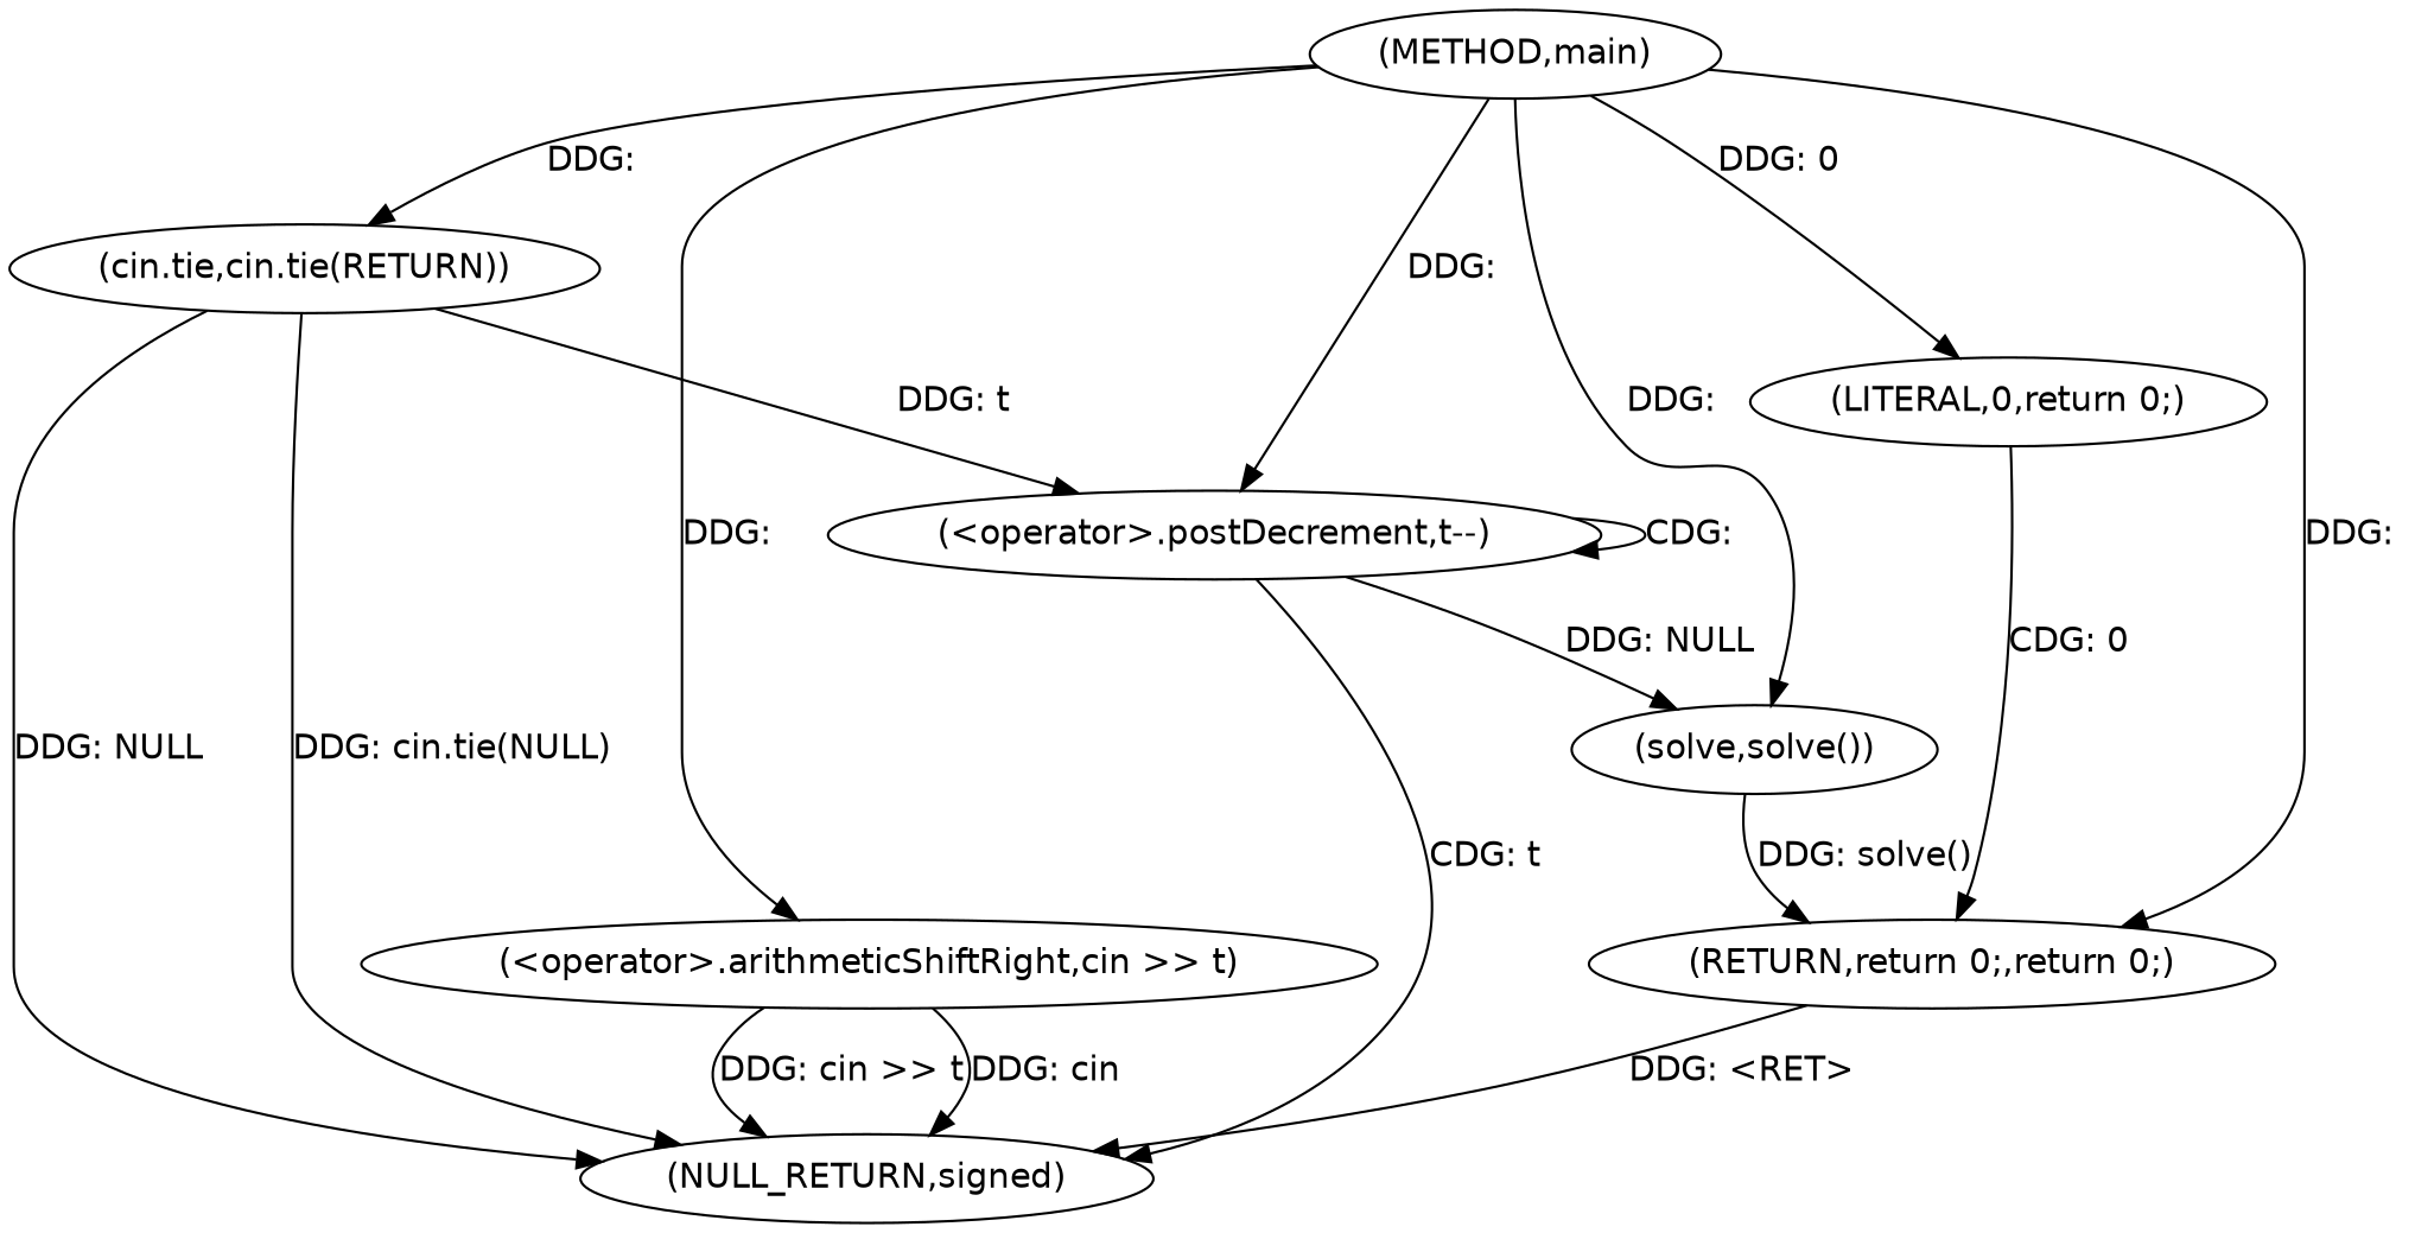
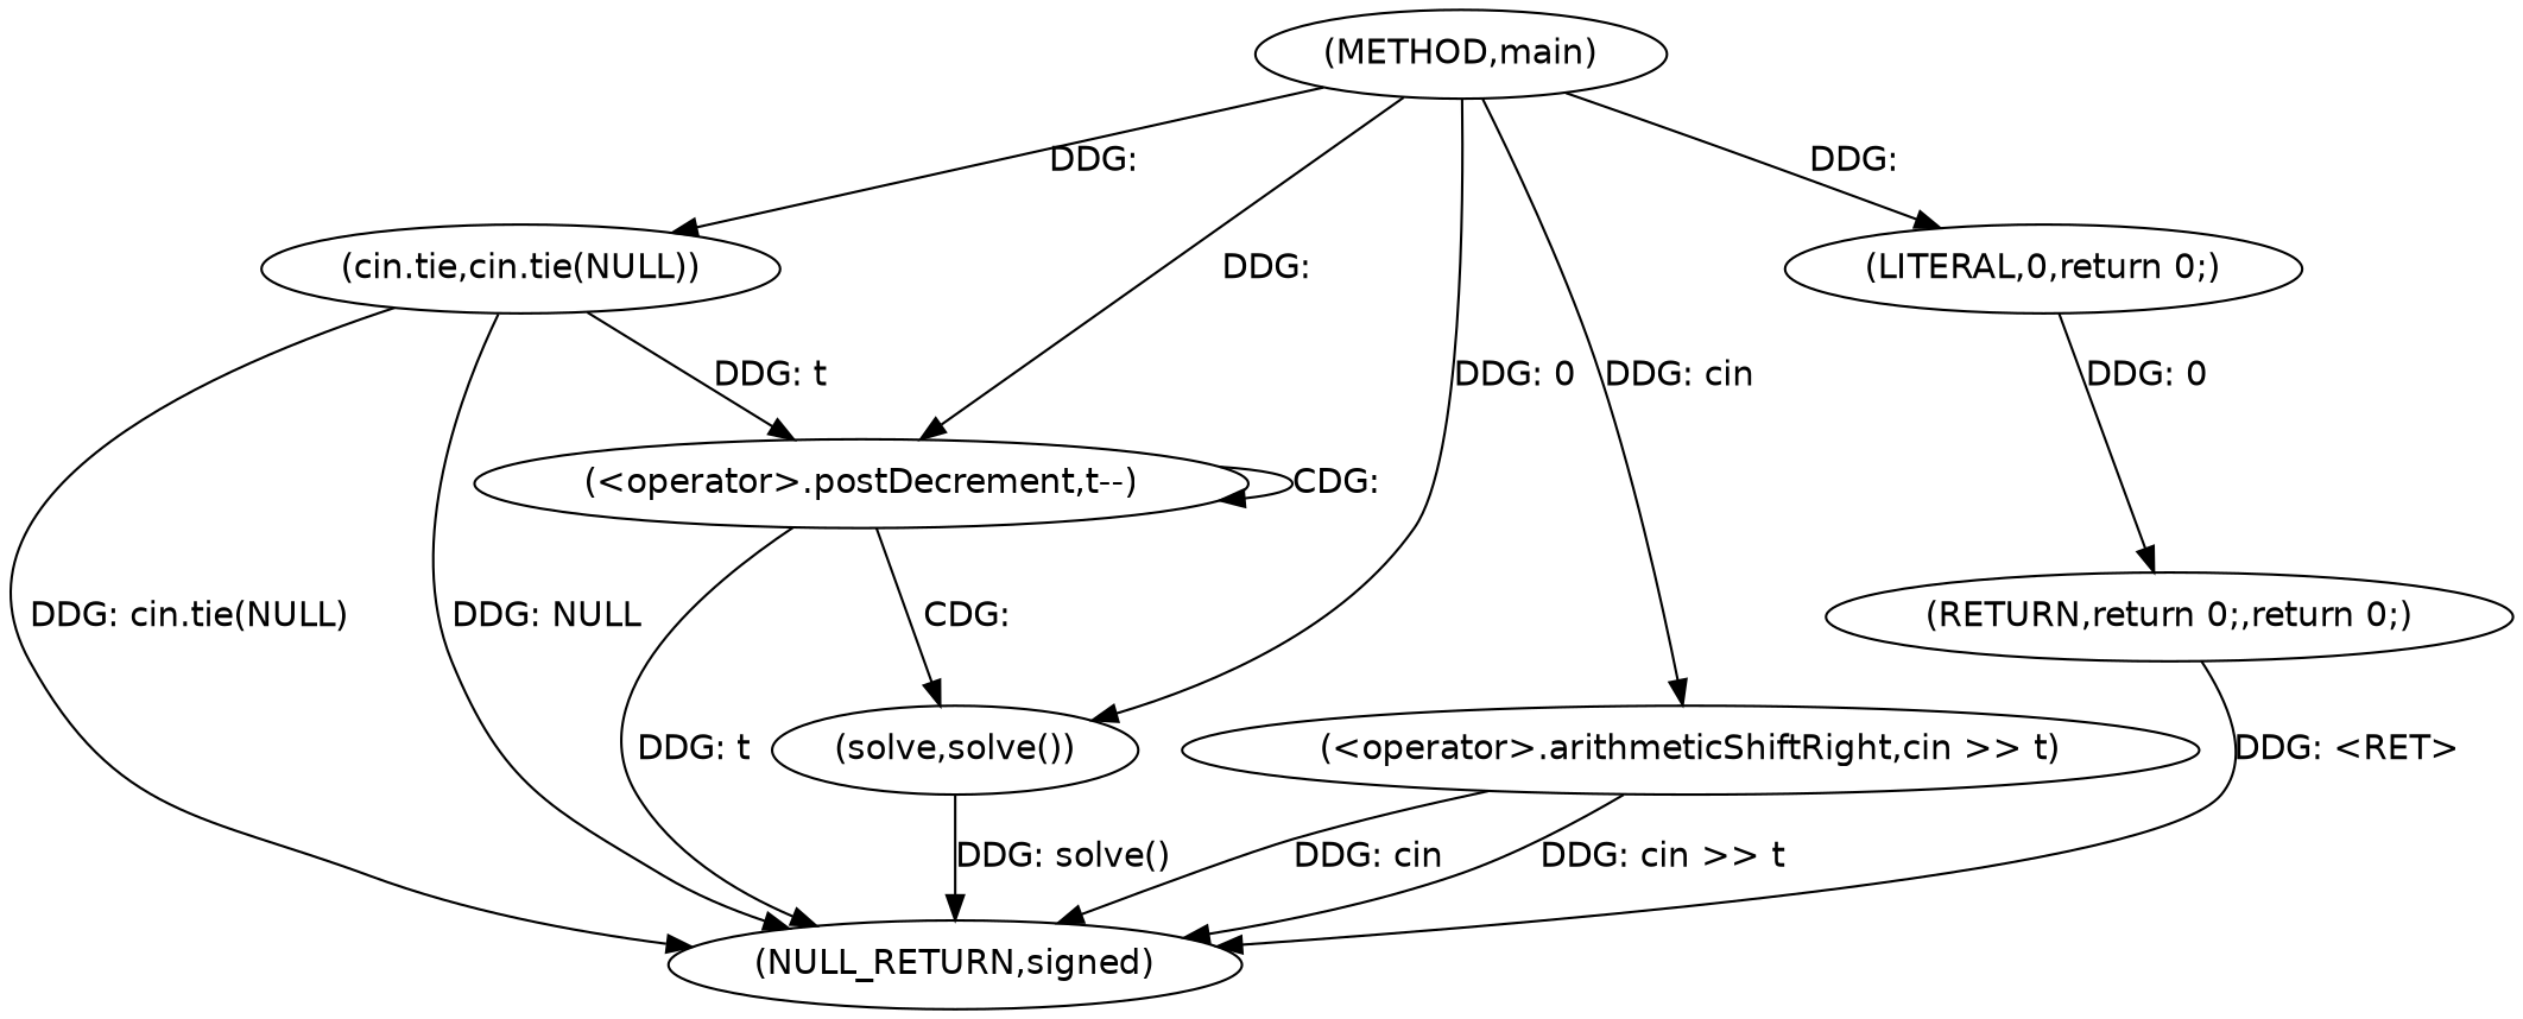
  digraph {
    fontname="DejaVu Sans"
    node [fontname="DejaVu Sans"]
    edge [fontname="DejaVu Sans"]
    n1 [label="(METHOD,main)"]
-   n2 [label="(cin.tie,cin.tie(RETURN))"]
+   n2 [label="(cin.tie,cin.tie(NULL))"]
    n3 [label="(<operator>.arithmeticShiftRight,cin >> t)"]
    n4 [label="(RETURN,return 0;,return 0;)"]
    n5 [label="(<operator>.postDecrement,t--)"]
    n6 [label="(LITERAL,0,return 0;)"]
    n7 [label="(solve,solve())"]
    n8 [label="(NULL_RETURN,signed)"]
    n1 -> n2 [label="DDG: "]
-   n1 -> n3 [label="DDG: "]
-   n1 -> n4 [label="DDG: "]
+   n1 -> n3 [label="DDG: cin"]
    n1 -> n5 [label="DDG: "]
-   n1 -> n6 [label="DDG: 0"]
-   n1 -> n7 [label="DDG: "]
+   n1 -> n6 [label="DDG: "]
+   n1 -> n7 [label="DDG: 0"]
    n2 -> n5 [label="DDG: t"]
    n2 -> n8 [label="DDG: cin.tie(NULL)"]
    n2 -> n8 [label="DDG: NULL"]
    n3 -> n8 [label="DDG: cin >> t"]
    n3 -> n8 [label="DDG: cin"]
    n4 -> n8 [label="DDG: <RET>"]
    n5 -> n5 [label="CDG: "]
-   n5 -> n7 [label="DDG: NULL"]
-   n5 -> n8 [label="CDG: t"]
-   n6 -> n4 [label="CDG: 0"]
-   n7 -> n4 [label="DDG: solve()"]
+   n5 -> n7 [label="CDG: "]
+   n5 -> n8 [label="DDG: t"]
+   n6 -> n4 [label="DDG: 0"]
+   n7 -> n8 [label="DDG: solve()"]
  }
